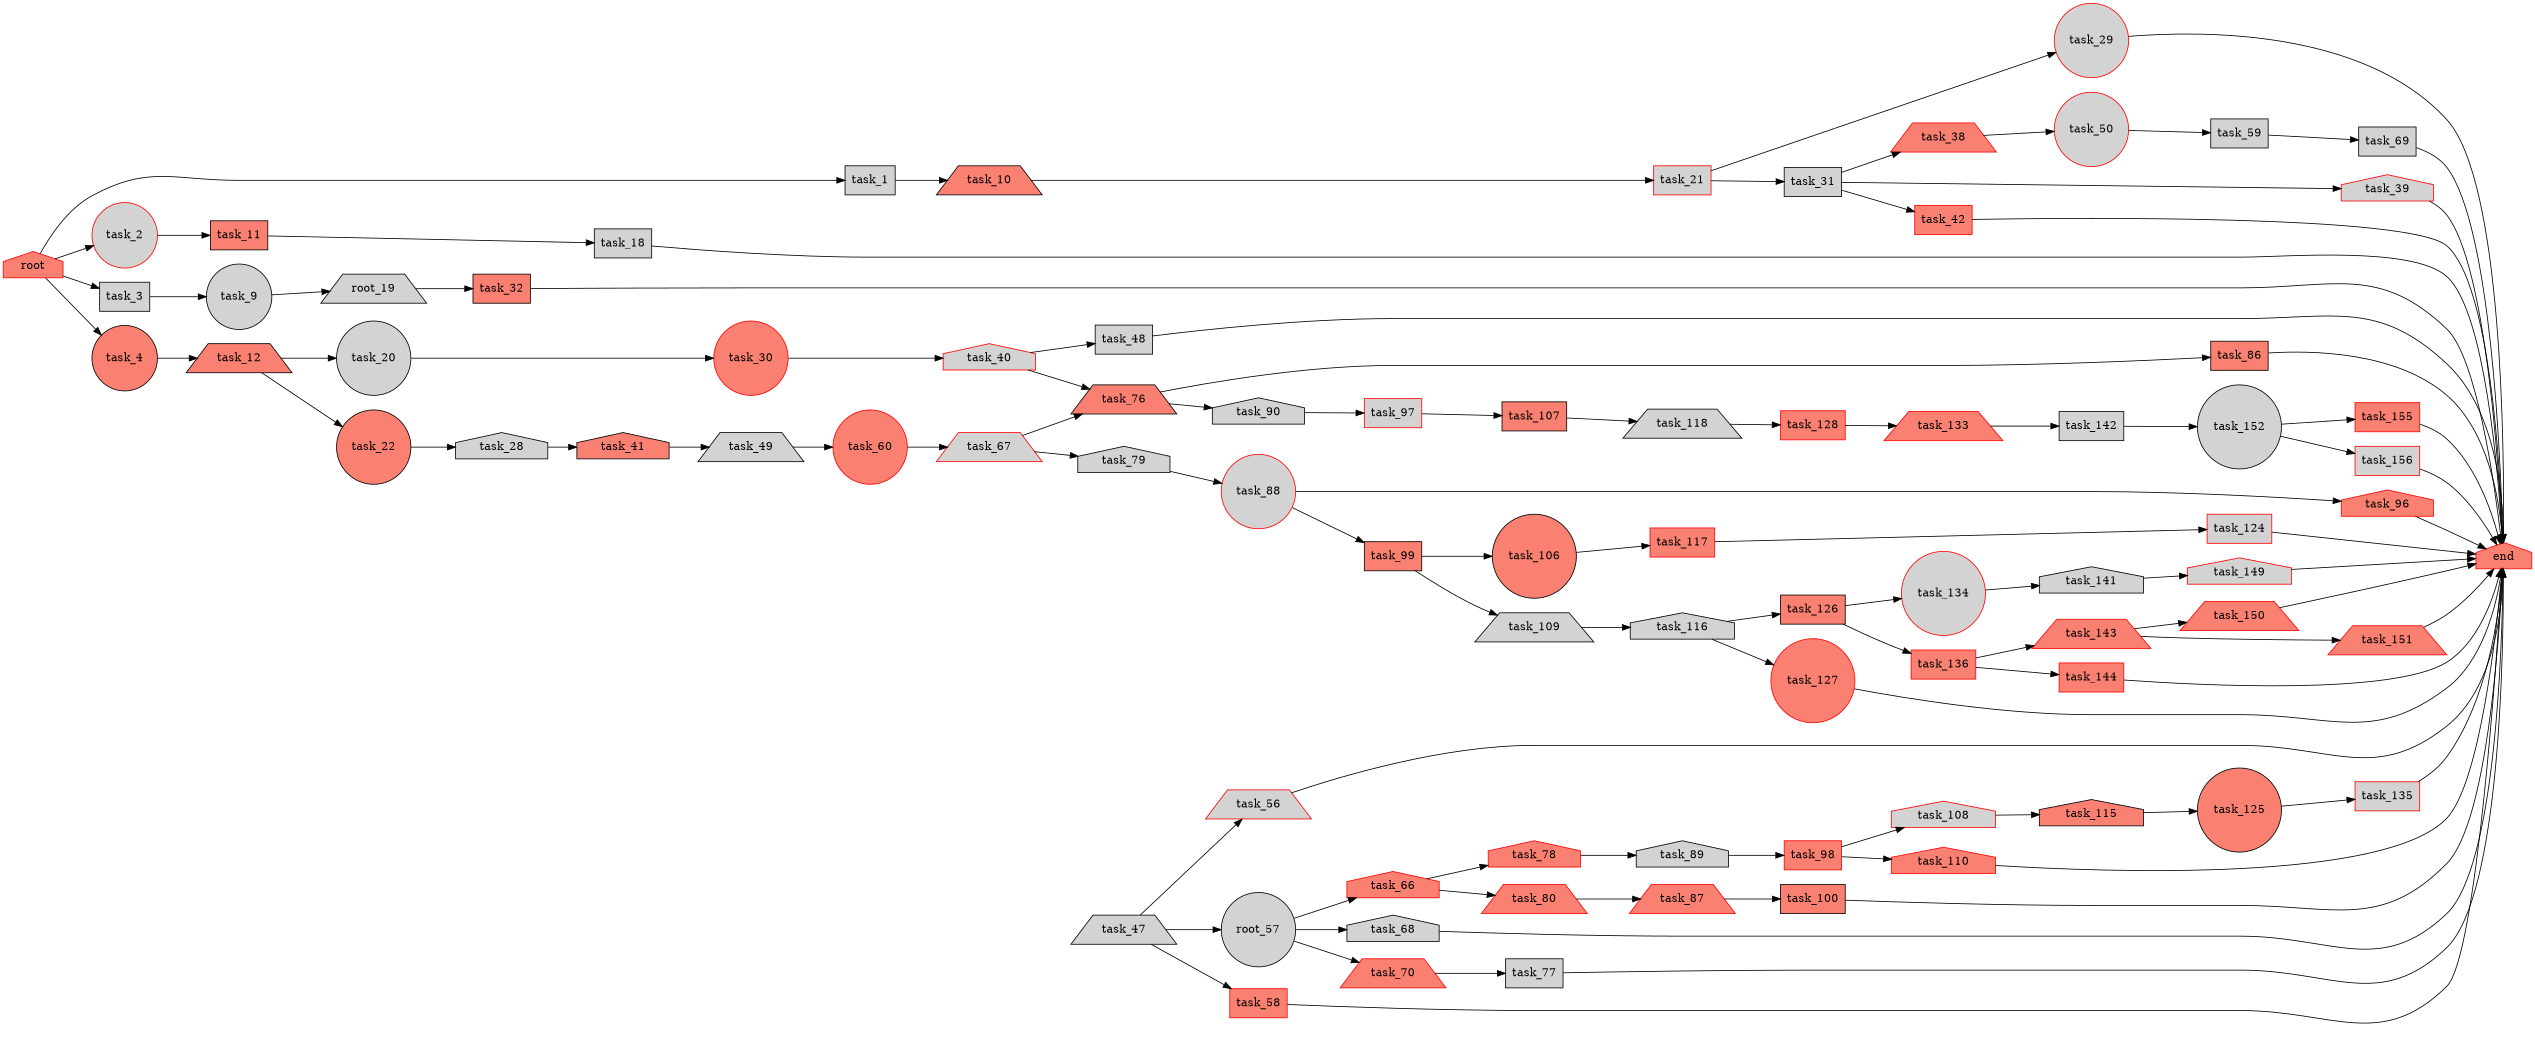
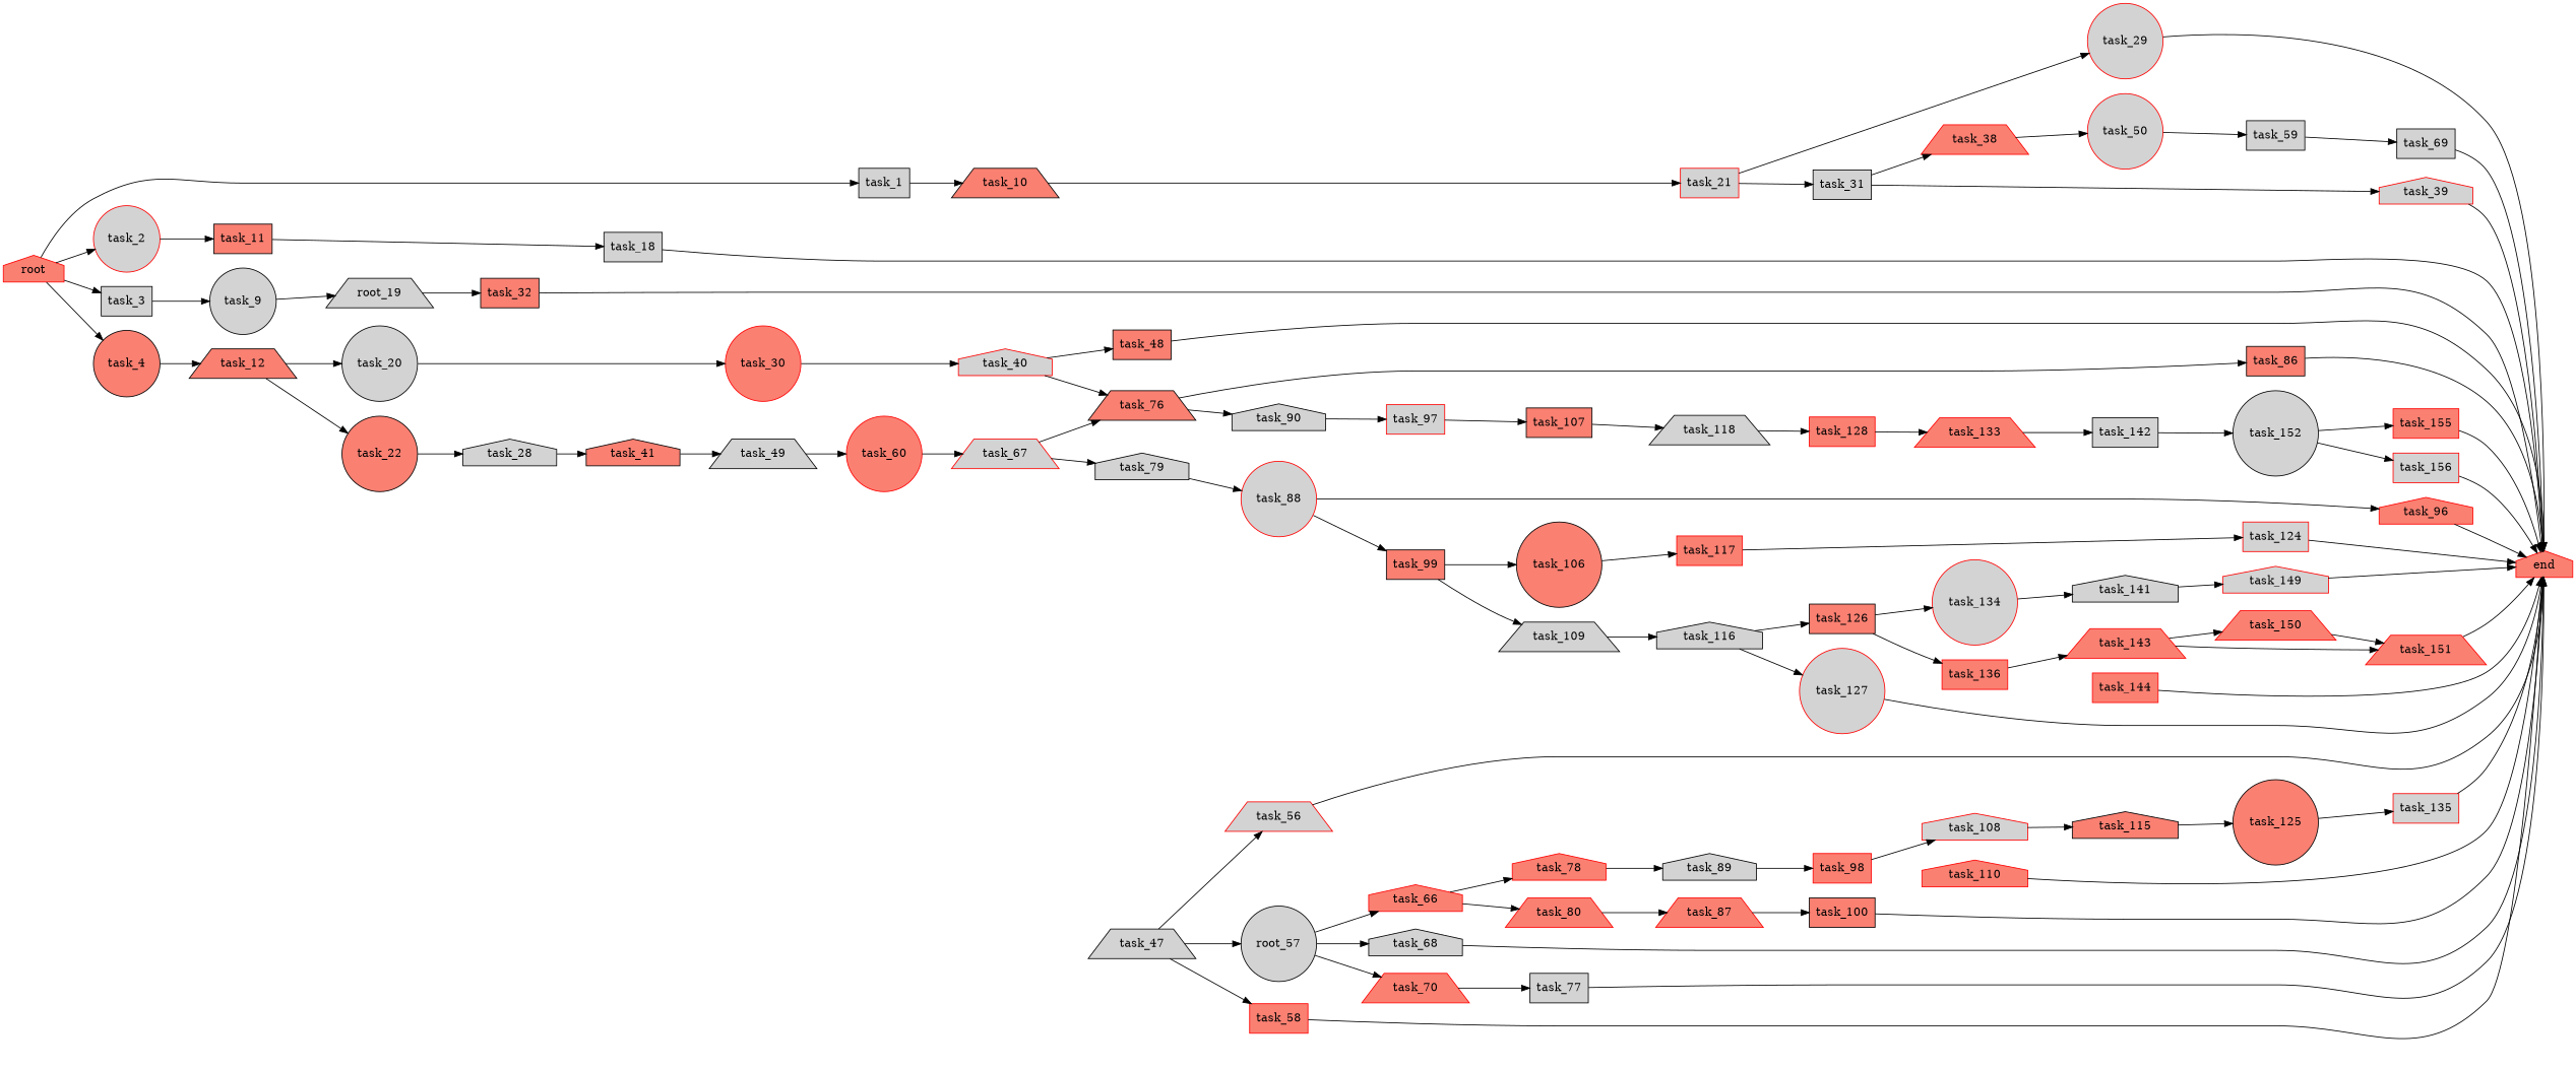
  digraph {
    rankdir=LR
    node [color=red fillcolor=lightgrey shape=box style=filled]
    root [fillcolor=salmon shape=house]
    task_1 [color=black]
    task_2 [shape=circle]
    task_3 [color=black]
    task_4 [color=black fillcolor=salmon shape=circle]
    task_10 [color=black fillcolor=salmon shape=trapezium]
    task_11 [color=black fillcolor=salmon]
    task_9 [color=black shape=circle]
    task_12 [color=black fillcolor=salmon shape=trapezium]
    task_21
    task_18 [color=black]
    n12 [color=black label=root_19 shape=trapezium]
    task_20 [color=black shape=circle]
    task_22 [color=black fillcolor=salmon shape=circle]
    task_29 [shape=circle]
    task_31 [color=black]
    end [fillcolor=salmon shape=house]
    task_32 [color=black fillcolor=salmon]
    task_30 [fillcolor=salmon shape=circle]
    task_28 [color=black shape=house]
    task_38 [fillcolor=salmon shape=trapezium]
    task_39 [shape=house]
-   task_42 [fillcolor=salmon]
    task_40 [shape=house]
    task_41 [color=black fillcolor=salmon shape=house]
-   task_48 [color=black]
+   task_48 [color=black fillcolor=salmon]
    task_76 [color=black fillcolor=salmon shape=trapezium]
    task_50 [shape=circle]
    task_49 [color=black shape=trapezium]
    task_60 [fillcolor=salmon shape=circle]
    task_47 [color=black shape=trapezium]
    task_56 [shape=trapezium]
    n33 [color=black label=root_57 shape=circle]
    task_58 [fillcolor=salmon]
    task_59 [color=black]
    task_69 [color=black]
    task_66 [fillcolor=salmon shape=house]
    task_68 [color=black shape=house]
    task_70 [fillcolor=salmon shape=trapezium]
    task_67 [shape=trapezium]
    task_78 [fillcolor=salmon shape=house]
    task_80 [fillcolor=salmon shape=trapezium]
    task_77 [color=black]
    task_79 [color=black shape=house]
    task_89 [color=black shape=house]
    task_87 [fillcolor=salmon shape=trapezium]
    task_86 [color=black fillcolor=salmon]
    task_90 [color=black shape=house]
    task_88 [shape=circle]
    task_98 [fillcolor=salmon]
    task_100 [color=black fillcolor=salmon]
    task_97
    task_96 [fillcolor=salmon shape=house]
    task_99 [color=black fillcolor=salmon]
    task_107 [color=black fillcolor=salmon]
    task_108 [shape=house]
    task_110 [fillcolor=salmon shape=house]
    task_106 [color=black fillcolor=salmon shape=circle]
    task_109 [color=black shape=trapezium]
    task_117 [fillcolor=salmon]
    task_116 [color=black shape=house]
    task_115 [color=black fillcolor=salmon shape=house]
    task_118 [color=black shape=trapezium]
    task_128 [fillcolor=salmon]
    task_125 [color=black fillcolor=salmon shape=circle]
    task_124
    task_126 [color=black fillcolor=salmon]
-   task_127 [fillcolor=salmon shape=circle]
+   task_127 [shape=circle]
    task_133 [fillcolor=salmon shape=trapezium]
    task_135
    task_134 [shape=circle]
    task_136 [fillcolor=salmon]
    task_141 [color=black shape=house]
    task_143 [fillcolor=salmon shape=trapezium]
    task_144 [fillcolor=salmon]
    task_142 [color=black]
    task_149 [shape=house]
    task_150 [fillcolor=salmon shape=trapezium]
    task_151 [fillcolor=salmon shape=trapezium]
    task_152 [color=black shape=circle]
    task_155 [fillcolor=salmon]
    task_156
    root -> task_1
    root -> task_2
    root -> task_3
    root -> task_4
    task_1 -> task_10
    task_2 -> task_11
    task_3 -> task_9
    task_4 -> task_12
    task_10 -> task_21
    task_11 -> task_18
    task_9 -> n12
    task_12 -> task_20
    task_12 -> task_22
    task_21 -> task_29
    task_21 -> task_31
    task_18 -> end
    n12 -> task_32
    task_20 -> task_30
    task_22 -> task_28
    task_29 -> end
    task_31 -> task_38
    task_31 -> task_39
-   task_31 -> task_42
    task_32 -> end
    task_30 -> task_40
    task_28 -> task_41
    task_38 -> task_50
    task_39 -> end
-   task_42 -> end
    task_40 -> task_48
    task_40 -> task_76
    task_41 -> task_49
    task_48 -> end
    task_76 -> task_86
    task_76 -> task_90
    task_50 -> task_59
    task_49 -> task_60
    task_60 -> task_67
    task_47 -> task_56
    task_47 -> n33
    task_47 -> task_58
    task_56 -> end
    n33 -> task_66
    n33 -> task_68
    n33 -> task_70
    task_58 -> end
    task_59 -> task_69
    task_69 -> end
    task_66 -> task_78
    task_66 -> task_80
    task_68 -> end
    task_70 -> task_77
    task_67 -> task_76
    task_67 -> task_79
    task_78 -> task_89
    task_80 -> task_87
    task_77 -> end
    task_79 -> task_88
    task_89 -> task_98
    task_87 -> task_100
    task_86 -> end
    task_90 -> task_97
    task_88 -> task_96
    task_88 -> task_99
    task_98 -> task_108
-   task_98 -> task_110
    task_100 -> end
    task_97 -> task_107
    task_96 -> end
    task_99 -> task_106
    task_99 -> task_109
    task_107 -> task_118
    task_108 -> task_115
    task_110 -> end
    task_106 -> task_117
    task_109 -> task_116
    task_117 -> task_124
    task_116 -> task_126
    task_116 -> task_127
    task_115 -> task_125
    task_118 -> task_128
    task_128 -> task_133
    task_125 -> task_135
    task_124 -> end
    task_126 -> task_134
    task_126 -> task_136
    task_127 -> end
    task_133 -> task_142
    task_135 -> end
    task_134 -> task_141
    task_136 -> task_143
-   task_136 -> task_144
    task_141 -> task_149
    task_143 -> task_150
    task_143 -> task_151
    task_144 -> end
    task_142 -> task_152
    task_149 -> end
-   task_150 -> end
+   task_150 -> task_151
    task_151 -> end
    task_152 -> task_155
    task_152 -> task_156
    task_155 -> end
    task_156 -> end
  }
